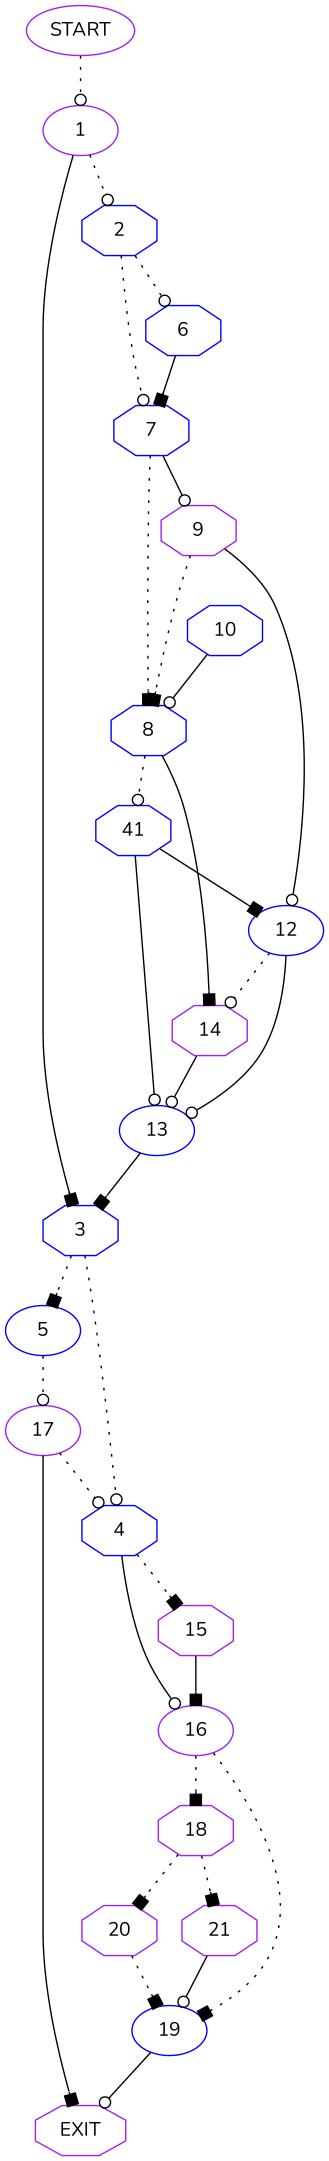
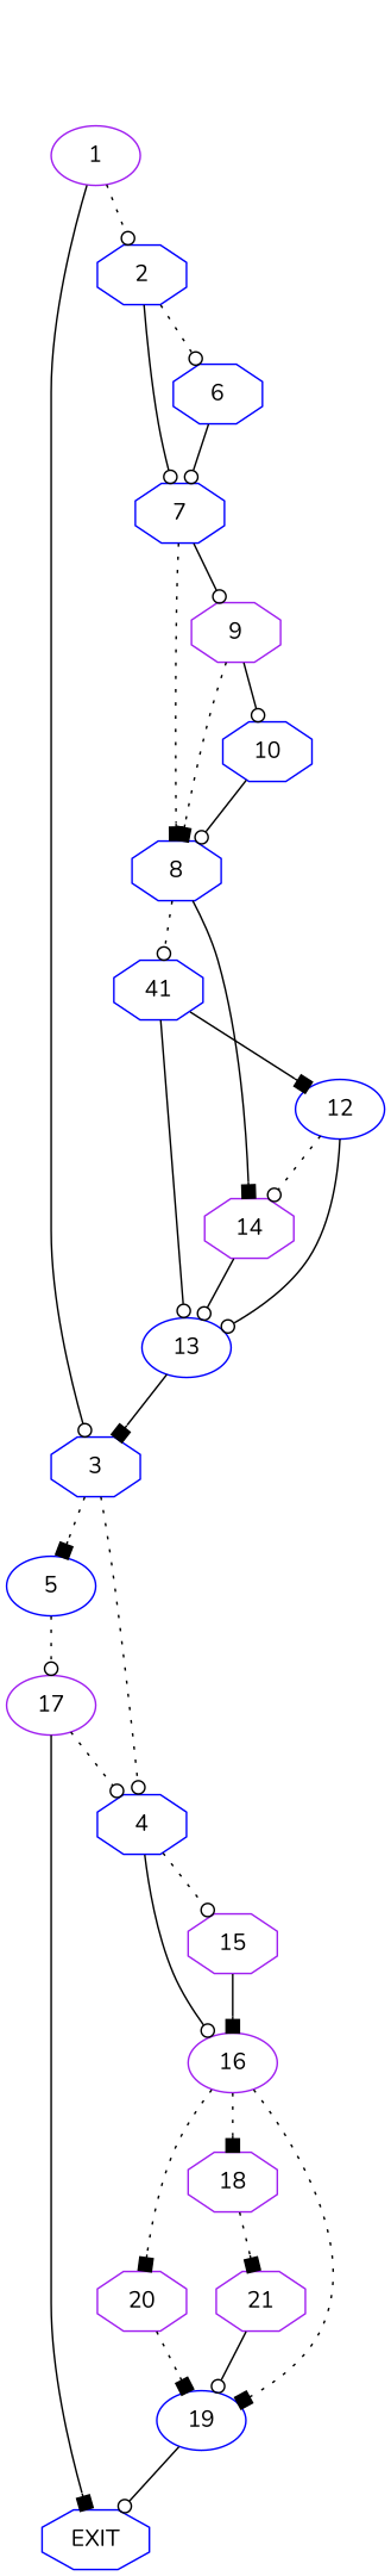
  digraph {
    fontname=Nunito
    node [color=blue fontname=Nunito shape=octagon]
    edge [arrowhead=odot fontname=Nunito style=dotted]
-   n1 [color=purple label=START shape=ellipse]
    1 [color=purple shape=ellipse]
    2
    3
-   n5 [color=purple label=EXIT]
+   n5 [label=EXIT]
    6
    7
    4
    5 [shape=ellipse]
    8
    9 [color=purple]
    15 [color=purple]
    16 [color=purple shape=ellipse]
    17 [color=purple shape=ellipse]
    18 [color=purple]
    19 [shape=ellipse]
    n17 [label=41]
    14 [color=purple]
    10
    12 [shape=ellipse]
    13 [shape=ellipse]
    20 [color=purple]
    21 [color=purple]
-   n1 -> 1
    1 -> 2
-   1 -> 3 [arrowhead=box style=solid]
+   1 -> 3 [style=solid]
    2 -> 6
-   2 -> 7
+   2 -> 7 [style=solid]
    3 -> 4
    3 -> 5 [arrowhead=box]
-   6 -> 7 [arrowhead=box style=solid]
+   6 -> 7 [style=solid]
    7 -> 8 [arrowhead=box]
    7 -> 9 [style=solid]
-   4 -> 15 [arrowhead=box]
+   4 -> 15
    4 -> 16 [style=solid]
    5 -> 17
    8 -> n17
    8 -> 14 [arrowhead=box style=solid]
    9 -> 8 [arrowhead=box]
-   9 -> 12 [style=solid]
+   9 -> 10 [style=solid]
    15 -> 16 [arrowhead=box style=solid]
    16 -> 18 [arrowhead=box]
    16 -> 19 [arrowhead=box]
    17 -> n5 [arrowhead=box style=solid]
    17 -> 4
-   18 -> 20 [arrowhead=box]
+   16 -> 20 [arrowhead=box]
    18 -> 21 [arrowhead=box]
    19 -> n5 [style=solid]
    n17 -> 12 [arrowhead=box style=solid]
    n17 -> 13 [style=solid]
    14 -> 13 [style=solid]
    10 -> 8 [style=solid]
    12 -> 14
    12 -> 13 [style=solid]
    13 -> 3 [arrowhead=box style=solid]
    20 -> 19 [arrowhead=box]
    21 -> 19 [style=solid]
  }
